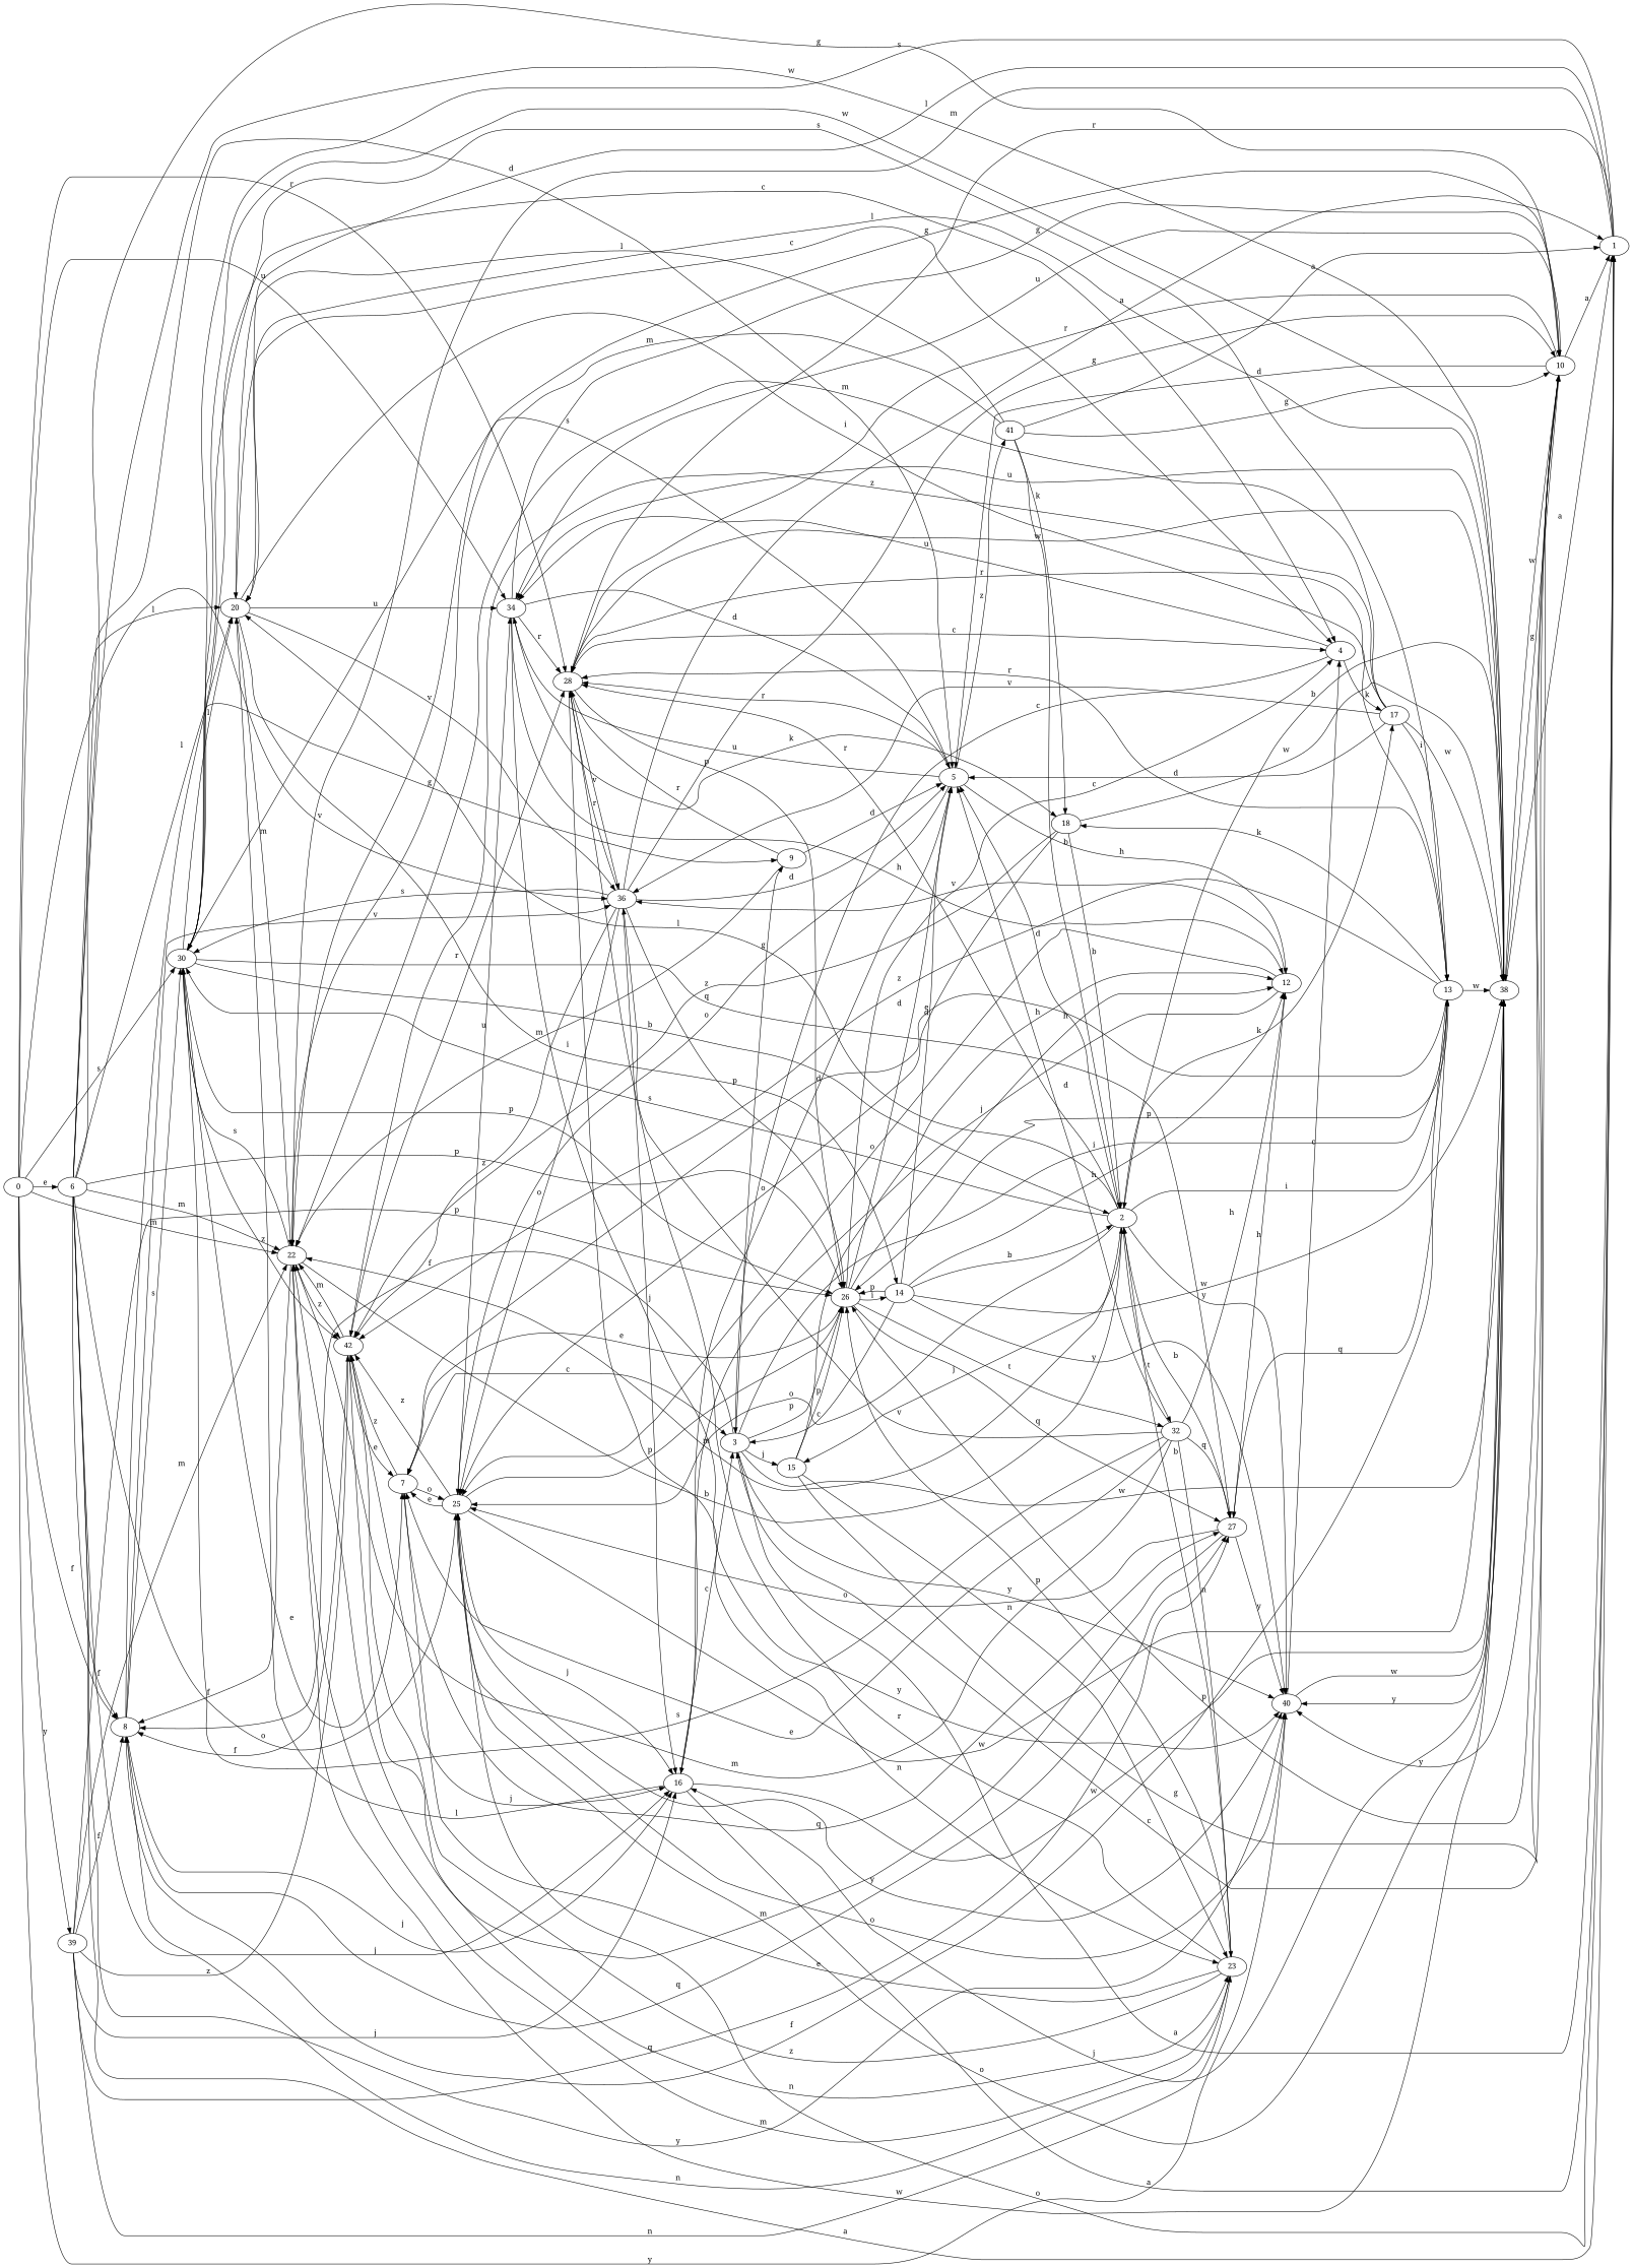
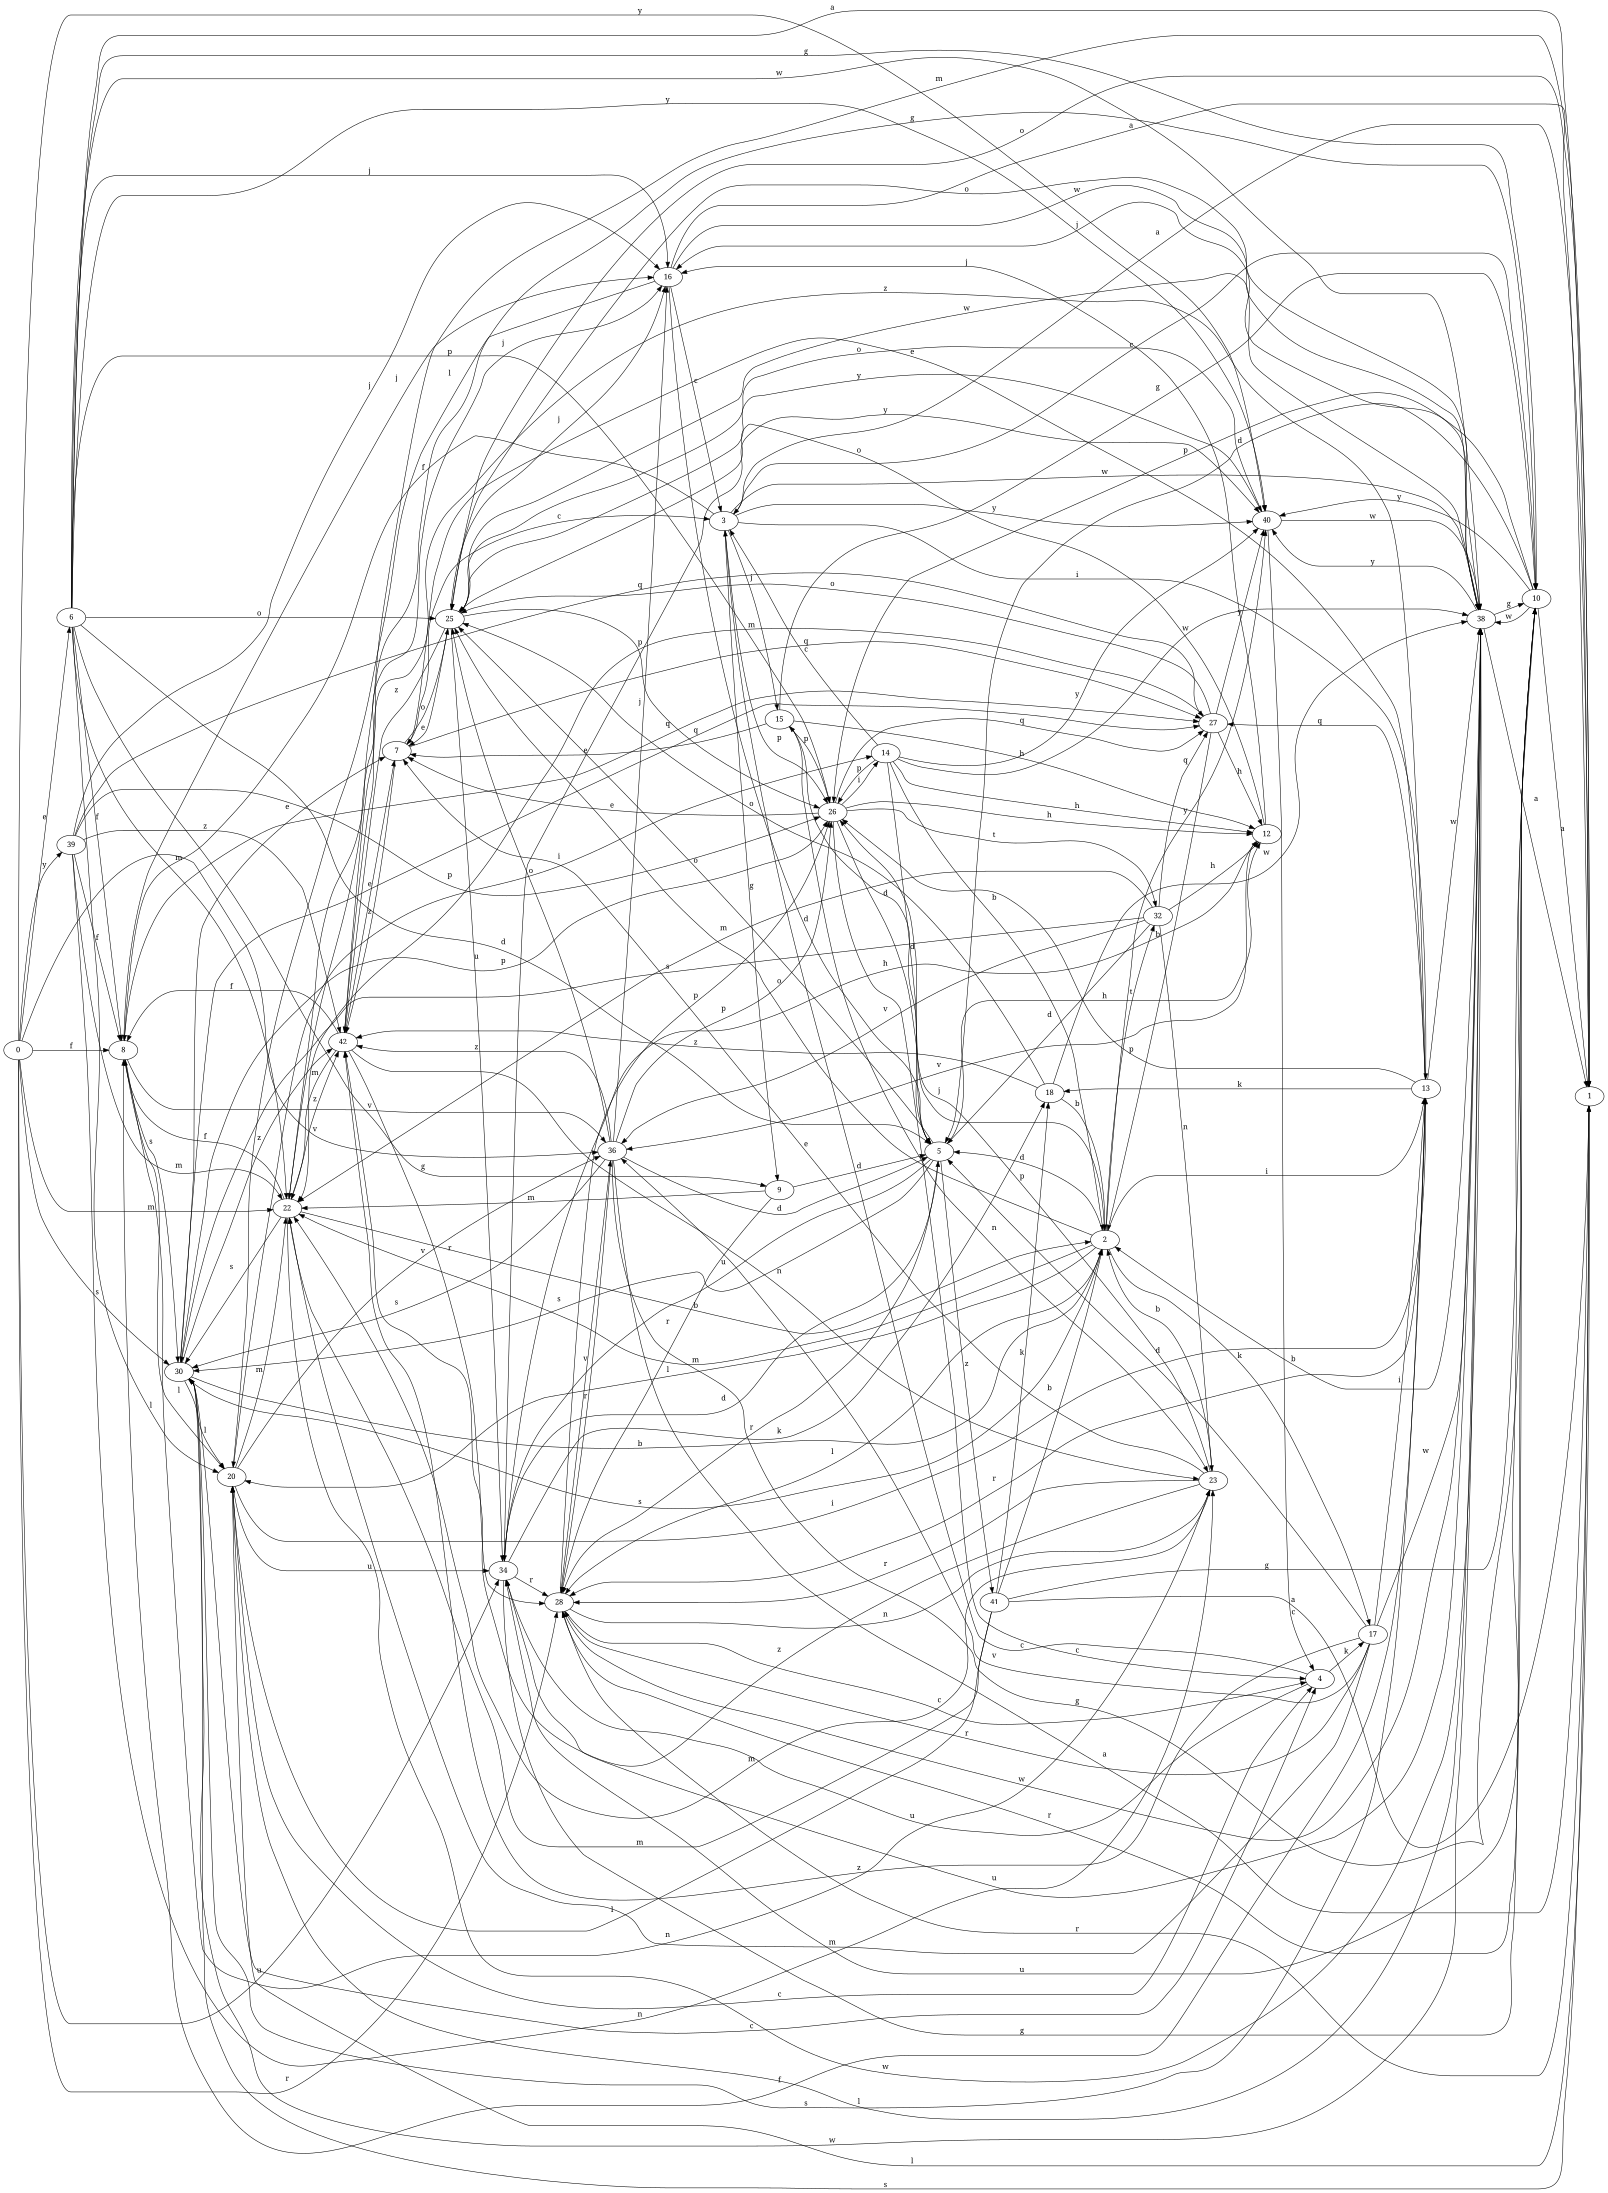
  strict digraph {
    fontname="Noto Serif"
    rankdir=LR
    node [fontname="Noto Serif"]
    edge [fontname="Noto Serif"]
    0
    6
    8
    22
    28
    30
    34
    36
    39
    40
    1
    20
    25
    5
    9
    26
    38
    10
    16
    27
    23
    2
    42
    4
    7
    12
    18
    13
    14
    15
    17
    32
    41
    3
    0 -> 6 [label=e]
    0 -> 8 [label=f]
    0 -> 22 [label=m]
    0 -> 28 [label=r]
    0 -> 30 [label=s]
    0 -> 34 [label=u]
    0 -> 36 [label=v]
    0 -> 39 [label=y]
    0 -> 40 [label=y]
    6 -> 8 [label=f]
    6 -> 22 [label=m]
    6 -> 40 [label=y]
    6 -> 1 [label=a]
    6 -> 20 [label=l]
    6 -> 25 [label=o]
    6 -> 5 [label=d]
    6 -> 9 [label=g]
    6 -> 26 [label=p]
    6 -> 38 [label=w]
    6 -> 10 [label=g]
    6 -> 16 [label=j]
    8 -> 30 [label=s]
    8 -> 36 [label=v]
    8 -> 20 [label=l]
    8 -> 16 [label=j]
    8 -> 27 [label=q]
-   23 -> 8 [label=n]
+   8 -> 23 [label=n]
    22 -> 8 [label=f]
    22 -> 30 [label=s]
    22 -> 38 [label=w]
    22 -> 10 [label=g]
    22 -> 2 [label=b]
    22 -> 42 [label=z]
    28 -> 36 [label=v]
    28 -> 26 [label=p]
    28 -> 38 [label=w]
    28 -> 23 [label=n]
    28 -> 4 [label=c]
    30 -> 20 [label=l]
    30 -> 26 [label=p]
    30 -> 38 [label=w]
    30 -> 27 [label=q]
    30 -> 2 [label=b]
    30 -> 42 [label=z]
    30 -> 4 [label=c]
    30 -> 7 [label=e]
    34 -> 28 [label=r]
    34 -> 40 [label=y]
    34 -> 5 [label=d]
    34 -> 10 [label=g]
    34 -> 12 [label=h]
    34 -> 18 [label=k]
    36 -> 28 [label=r]
    36 -> 30 [label=s]
    36 -> 1 [label=a]
    36 -> 25 [label=o]
    36 -> 5 [label=d]
    36 -> 26 [label=p]
    36 -> 10 [label=g]
    36 -> 16 [label=j]
    36 -> 42 [label=z]
    39 -> 8 [label=f]
    39 -> 22 [label=m]
    39 -> 26 [label=p]
    39 -> 16 [label=j]
    39 -> 27 [label=q]
    39 -> 23 [label=n]
    39 -> 42 [label=z]
    40 -> 25 [label=o]
    40 -> 38 [label=w]
    40 -> 4 [label=c]
    1 -> 22 [label=m]
    1 -> 28 [label=r]
    1 -> 30 [label=s]
    1 -> 20 [label=l]
    1 -> 25 [label=o]
    20 -> 22 [label=m]
    20 -> 34 [label=u]
    20 -> 36 [label=v]
    20 -> 4 [label=c]
    20 -> 13 [label=i]
    20 -> 14 [label=i]
    25 -> 34 [label=u]
    25 -> 40 [label=y]
    25 -> 26 [label=p]
    25 -> 38 [label=w]
    25 -> 16 [label=j]
    25 -> 42 [label=z]
    25 -> 7 [label=e]
    5 -> 28 [label=r]
    5 -> 30 [label=s]
    5 -> 34 [label=u]
    5 -> 25 [label=o]
    5 -> 12 [label=h]
    5 -> 41 [label=z]
    9 -> 22 [label=m]
    9 -> 28 [label=r]
    9 -> 5 [label=d]
    26 -> 5 [label=d]
    26 -> 27 [label=q]
    26 -> 4 [label=c]
    26 -> 7 [label=e]
    26 -> 12 [label=h]
    26 -> 14 [label=i]
    26 -> 32 [label=t]
    38 -> 34 [label=u]
    38 -> 40 [label=y]
    38 -> 1 [label=a]
    38 -> 20 [label=l]
    38 -> 25 [label=o]
    38 -> 10 [label=g]
    38 -> 16 [label=j]
    38 -> 2 [label=b]
    10 -> 28 [label=r]
    10 -> 34 [label=u]
    10 -> 40 [label=y]
    10 -> 1 [label=a]
    10 -> 5 [label=d]
    10 -> 26 [label=p]
    10 -> 38 [label=w]
    10 -> 3 [label=c]
    16 -> 1 [label=a]
    16 -> 20 [label=l]
    16 -> 5 [label=d]
    16 -> 38 [label=w]
    16 -> 3 [label=c]
    27 -> 22 [label=m]
    27 -> 40 [label=y]
    27 -> 25 [label=o]
    27 -> 2 [label=b]
    27 -> 12 [label=h]
    23 -> 22 [label=m]
    23 -> 28 [label=r]
    23 -> 26 [label=p]
    23 -> 2 [label=b]
    23 -> 42 [label=z]
    23 -> 7 [label=e]
    2 -> 22 [label=m]
-   2 -> 28 [label=r]
+   2 -> 28 [label=l]
    2 -> 30 [label=s]
    2 -> 40 [label=y]
    2 -> 20 [label=l]
    2 -> 25 [label=o]
    2 -> 5 [label=d]
    2 -> 13 [label=i]
    2 -> 15 [label=j]
    2 -> 17 [label=k]
    2 -> 32 [label=t]
    42 -> 8 [label=f]
    42 -> 22 [label=m]
    42 -> 28 [label=r]
    42 -> 16 [label=j]
    42 -> 23 [label=n]
    42 -> 7 [label=e]
    4 -> 34 [label=u]
    4 -> 17 [label=k]
    4 -> 3 [label=c]
    7 -> 25 [label=o]
    7 -> 27 [label=q]
    7 -> 42 [label=z]
    7 -> 3 [label=c]
    12 -> 36 [label=v]
    12 -> 25 [label=o]
    12 -> 16 [label=j]
    18 -> 25 [label=o]
    18 -> 38 [label=w]
    18 -> 2 [label=b]
    18 -> 42 [label=z]
    13 -> 8 [label=f]
    13 -> 28 [label=r]
    13 -> 30 [label=s]
    13 -> 26 [label=p]
    13 -> 38 [label=w]
    13 -> 27 [label=q]
    13 -> 42 [label=z]
    13 -> 7 [label=e]
    13 -> 18 [label=k]
    14 -> 40 [label=y]
    14 -> 5 [label=d]
    14 -> 26 [label=p]
    14 -> 38 [label=w]
    14 -> 2 [label=b]
    14 -> 12 [label=h]
    14 -> 3 [label=c]
    15 -> 26 [label=p]
    15 -> 10 [label=g]
    15 -> 23 [label=n]
-   32 -> 7 [label=e]
+   15 -> 7 [label=e]
    15 -> 12 [label=h]
    17 -> 22 [label=m]
    17 -> 28 [label=r]
    17 -> 36 [label=v]
    17 -> 5 [label=d]
    17 -> 38 [label=w]
    17 -> 42 [label=z]
    17 -> 13 [label=i]
    32 -> 22 [label=m]
    32 -> 30 [label=s]
    32 -> 36 [label=v]
    32 -> 5 [label=d]
    32 -> 27 [label=q]
    32 -> 23 [label=n]
    32 -> 12 [label=h]
    41 -> 22 [label=m]
    41 -> 1 [label=a]
    41 -> 20 [label=l]
    41 -> 10 [label=g]
    41 -> 2 [label=b]
    41 -> 18 [label=k]
    3 -> 8 [label=f]
    3 -> 40 [label=y]
    3 -> 1 [label=a]
    3 -> 9 [label=g]
    3 -> 26 [label=p]
    3 -> 38 [label=w]
    3 -> 13 [label=i]
    3 -> 15 [label=j]
  }
